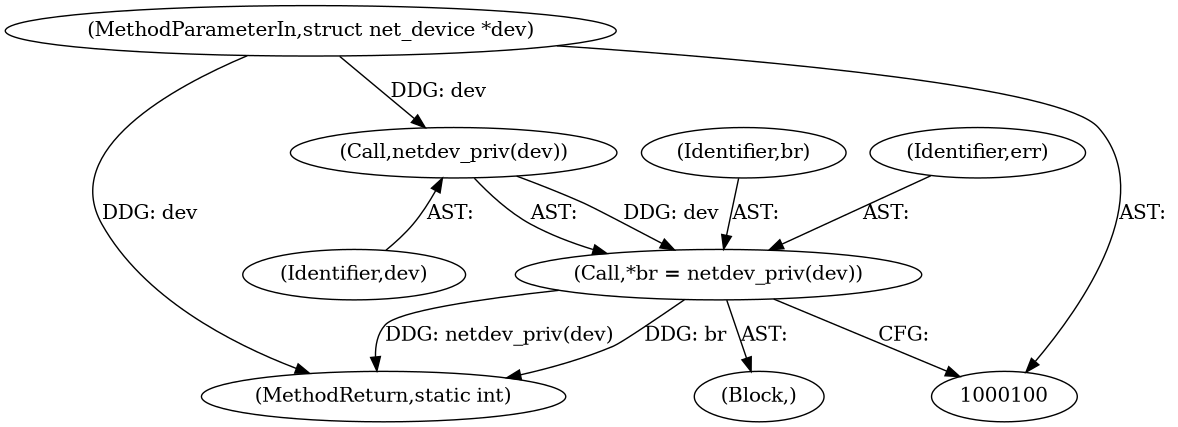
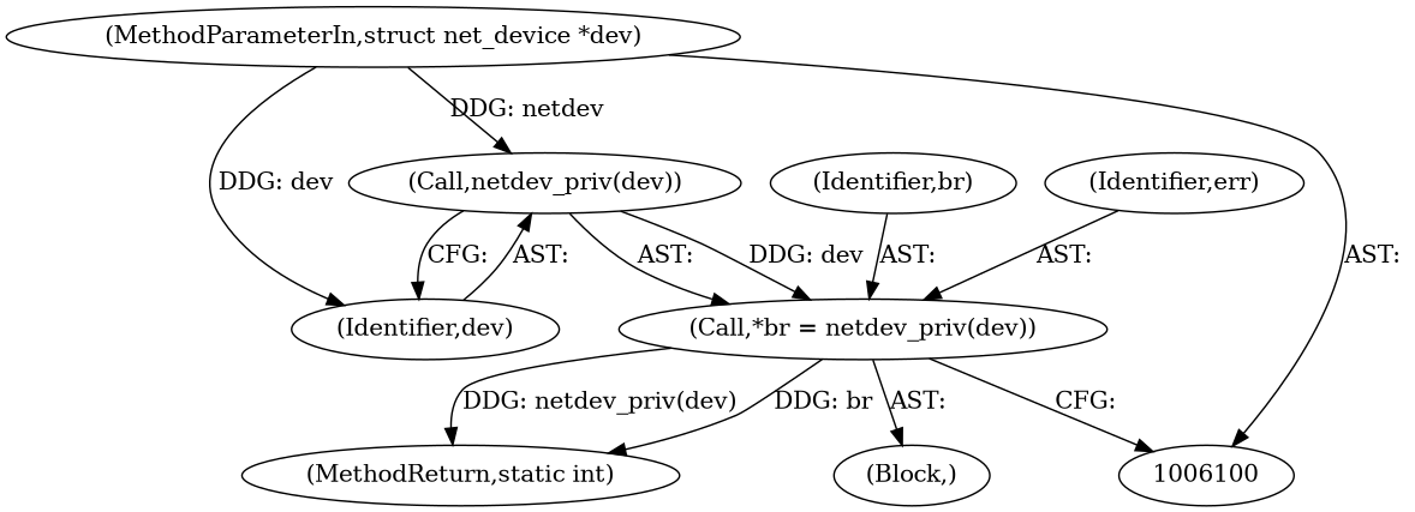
  digraph {
    n1 [label="(MethodParameterIn,struct net_device *dev)"]
    n2 [label="(Call,netdev_priv(dev))"]
    n3 [label="(MethodReturn,static int)"]
-   1000100
+   1000100 [label=1006100]
    n5 [label="(Call,*br = netdev_priv(dev))"]
    n6 [label="(Identifier,dev)"]
    n7 [label="(Block,)"]
    n8 [label="(Identifier,br)"]
    n9 [label="(Identifier,err)"]
-   n1 -> n2 [label="DDG: dev"]
-   n1 -> n3 [label="DDG: dev"]
+   n1 -> n2 [label="DDG: netdev"]
+   n1 -> n6 [label="DDG: dev"]
    n1 -> 1000100 [label="AST: "]
    n2 -> n5 [label="AST: "]
    n2 -> n5 [label="DDG: dev"]
+   n2 -> n6 [label="CFG: "]
    n5 -> n3 [label="DDG: netdev_priv(dev)"]
    n5 -> n3 [label="DDG: br"]
    n5 -> 1000100 [label="CFG: "]
    n5 -> n7 [label="AST: "]
    n6 -> n2 [label="AST: "]
    n8 -> n5 [label="AST: "]
    n9 -> n5 [label="AST: "]
  }
